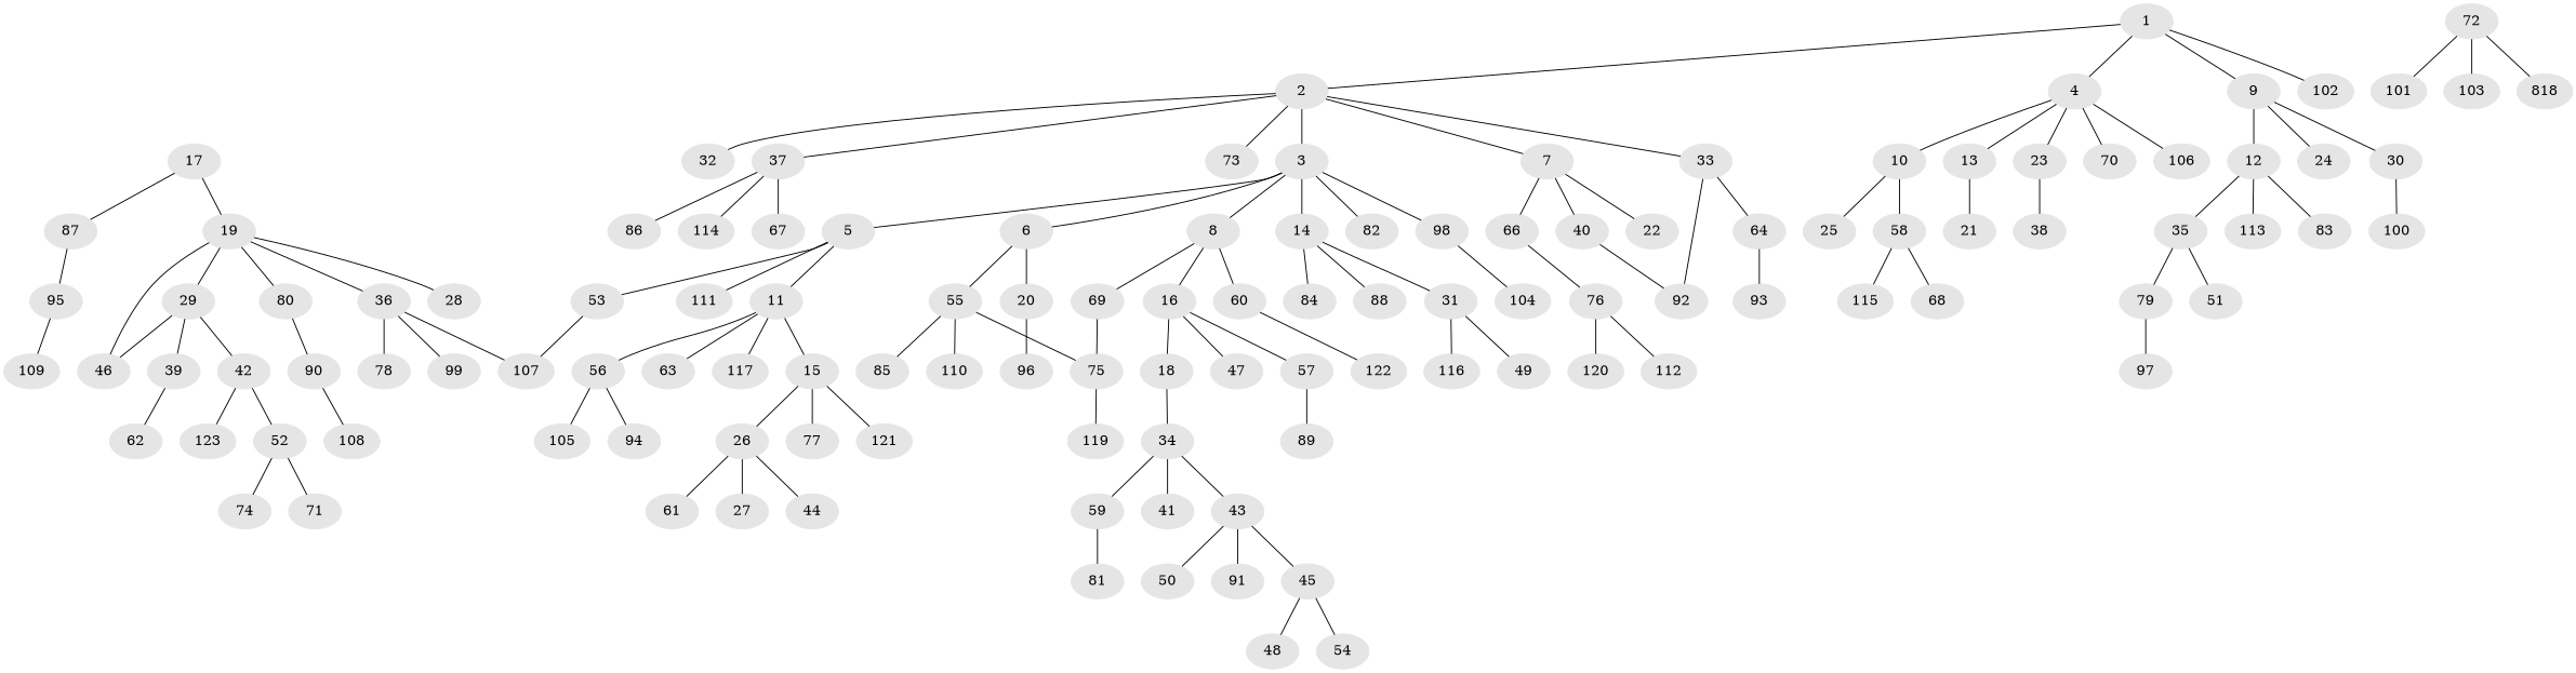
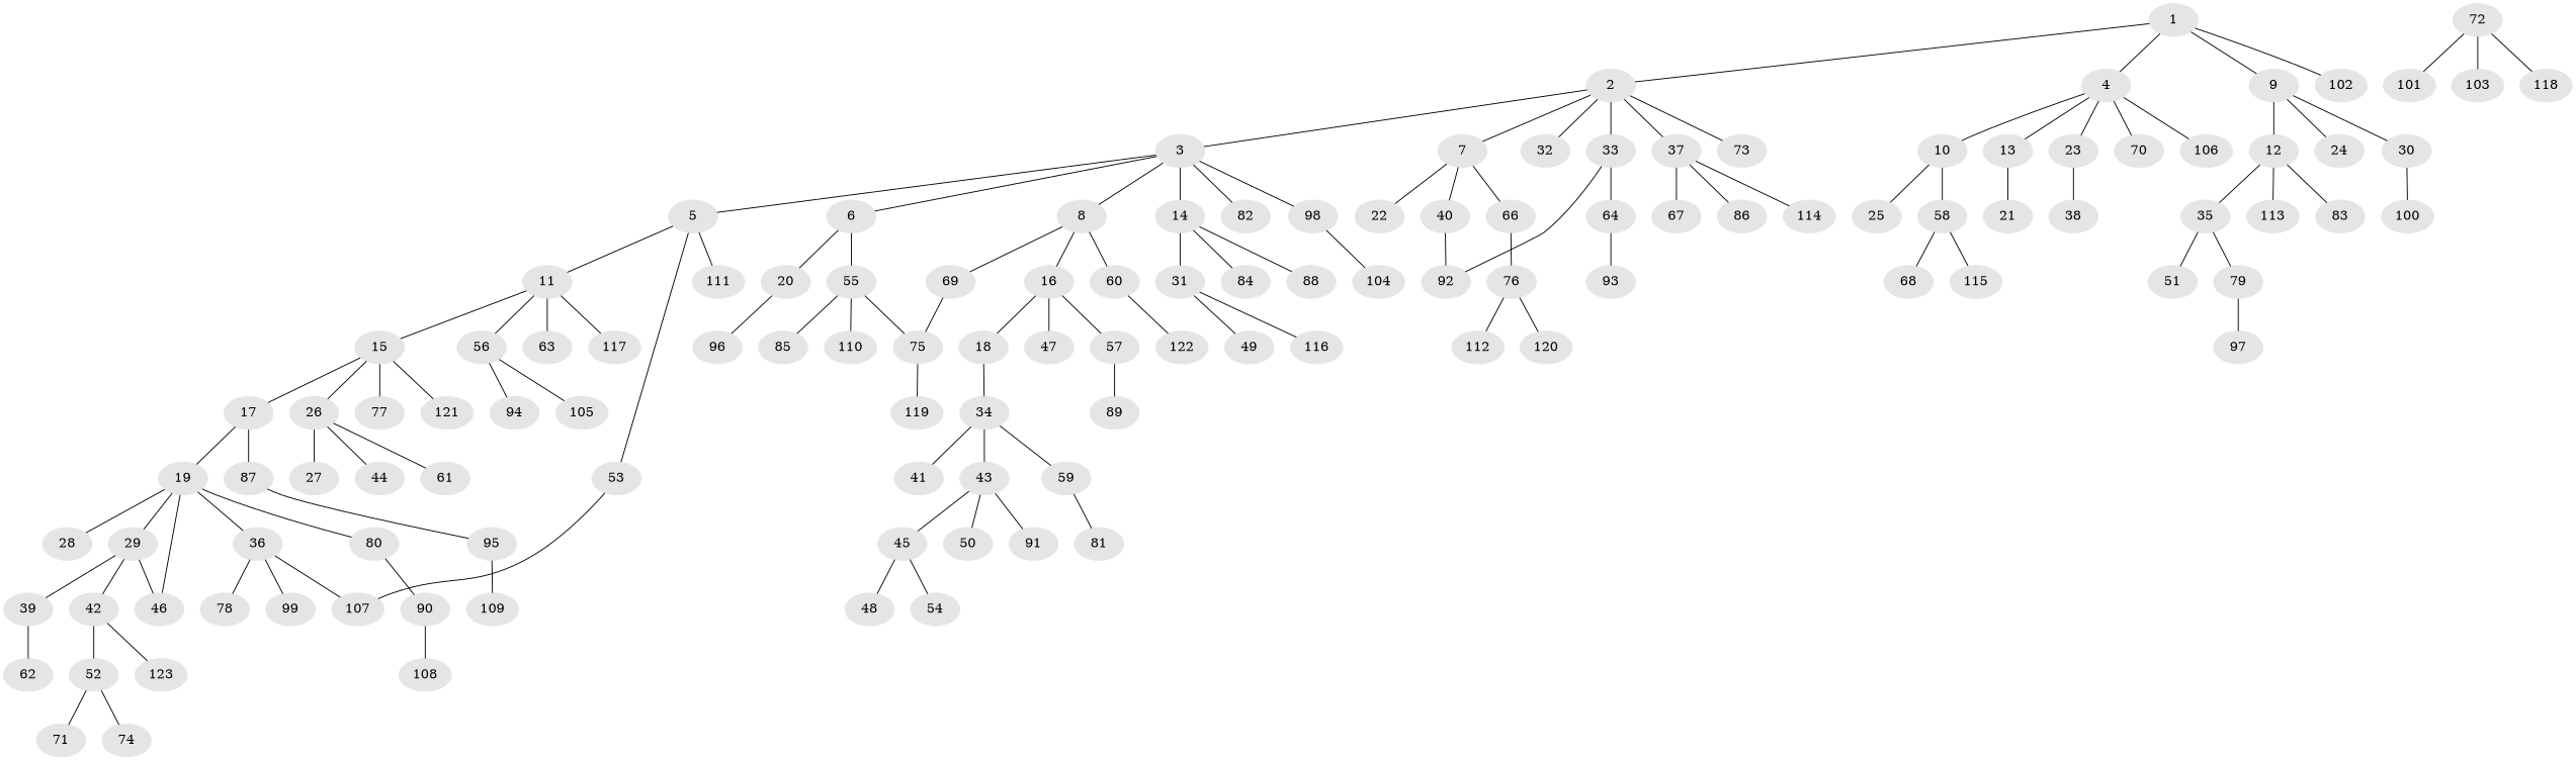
  graph {
    node [color=gray90 style=filled]
    1
    2
    4
    9
    102
    3
    7
    32
    33
    37
    73
    10
    13
    23
    70
    106
    12
    24
    30
    5
    6
    8
    14
    82
    98
    22
    40
    66
    64
    92
    67
    86
    114
    11
    53
    111
    20
    55
    16
    60
    69
    31
    84
    88
    104
    25
    58
    21
    38
    15
    56
    63
    117
    107
    96
    75
    85
    110
    76
    18
    47
    57
    122
    35
    113
    83
    100
    68
    115
    17
    26
    77
    121
    94
    105
    51
    79
    49
    116
    19
    87
    27
    44
    61
    34
    89
    28
    29
    36
    46
    80
    95
    41
    43
    59
    39
    42
    78
    99
    90
    62
    52
    123
    93
    45
    50
    91
    81
    97
    71
    74
    48
    54
    119
    72
    101
    103
-   118 [label=818]
+   118
    112
    120
    108
    109
    1 -- 2
    1 -- 4
    1 -- 9
    1 -- 102
    2 -- 3
    2 -- 7
    2 -- 32
    2 -- 33
    2 -- 37
    2 -- 73
    4 -- 10
    4 -- 13
    4 -- 23
    4 -- 70
    4 -- 106
    9 -- 12
    9 -- 24
    9 -- 30
    3 -- 5
    3 -- 6
    3 -- 8
    3 -- 14
    3 -- 82
    3 -- 98
    7 -- 22
    7 -- 40
    7 -- 66
    33 -- 64
    33 -- 92
    37 -- 67
    37 -- 86
    37 -- 114
    10 -- 25
    10 -- 58
    13 -- 21
    23 -- 38
    12 -- 35
    12 -- 113
    12 -- 83
    30 -- 100
    5 -- 11
    5 -- 53
    5 -- 111
    6 -- 20
    6 -- 55
    8 -- 16
    8 -- 60
    8 -- 69
    14 -- 31
    14 -- 84
    14 -- 88
    98 -- 104
    40 -- 92
    66 -- 76
    64 -- 93
    11 -- 15
    11 -- 56
    11 -- 63
    11 -- 117
    53 -- 107
    20 -- 96
    55 -- 75
    55 -- 85
    55 -- 110
    16 -- 18
    16 -- 47
    16 -- 57
    60 -- 122
    69 -- 75
    31 -- 49
    31 -- 116
    58 -- 68
    58 -- 115
+   15 -- 17
    15 -- 26
    15 -- 77
    15 -- 121
    56 -- 94
    56 -- 105
    75 -- 119
    76 -- 112
    76 -- 120
    18 -- 34
    57 -- 89
    35 -- 51
    35 -- 79
    17 -- 19
    17 -- 87
    26 -- 27
    26 -- 44
    26 -- 61
    79 -- 97
    19 -- 28
    19 -- 29
    19 -- 36
    19 -- 46
    19 -- 80
    87 -- 95
    34 -- 41
    34 -- 43
    34 -- 59
    29 -- 46
    29 -- 39
    29 -- 42
    36 -- 107
    36 -- 78
    36 -- 99
    80 -- 90
    95 -- 109
    43 -- 45
    43 -- 50
    43 -- 91
    59 -- 81
    39 -- 62
    42 -- 52
    42 -- 123
    90 -- 108
    52 -- 71
    52 -- 74
    45 -- 48
    45 -- 54
    72 -- 101
    72 -- 103
    72 -- 118
  }
